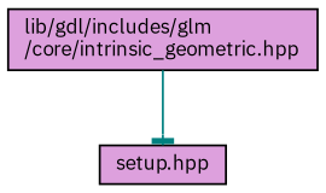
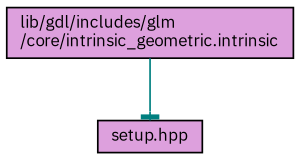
  digraph {
    fontname="IBM Plex Sans"
    node [color=black fillcolor=plum fontname="IBM Plex Sans" fontsize=10 shape=record style=filled]
-   n1 [fontcolor=black height=0.2 label="lib/gdl/includes/glm\l/core/intrinsic_geometric.hpp" width=0.4]
+   n1 [fontcolor=black height=0.2 label="lib/gdl/includes/glm\l/core/intrinsic_geometric.intrinsic" width=0.4]
    n2 [height=0.2 label="setup.hpp" width=0.4]
    n1 -> n2 [color=teal fontname="IBM Plex Sans" fontsize=10 labelfontname=Helvetica labelfontsize=10 style=solid arrowhead=tee]
  }
